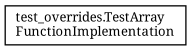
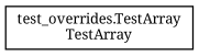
  digraph {
    rankdir=LR
    fontname="Noto Serif"
-   n1 [color=black fillcolor=white fontname="Noto Serif" fontsize=10 height=0.2 label="test_overrides.TestArray\lFunctionImplementation" shape=record style=filled width=0.4]
+   n1 [color=black fillcolor=white fontname="Noto Serif" fontsize=10 height=0.2 label="test_overrides.TestArray\lTestArray" shape=record style=filled width=0.4]
  }
